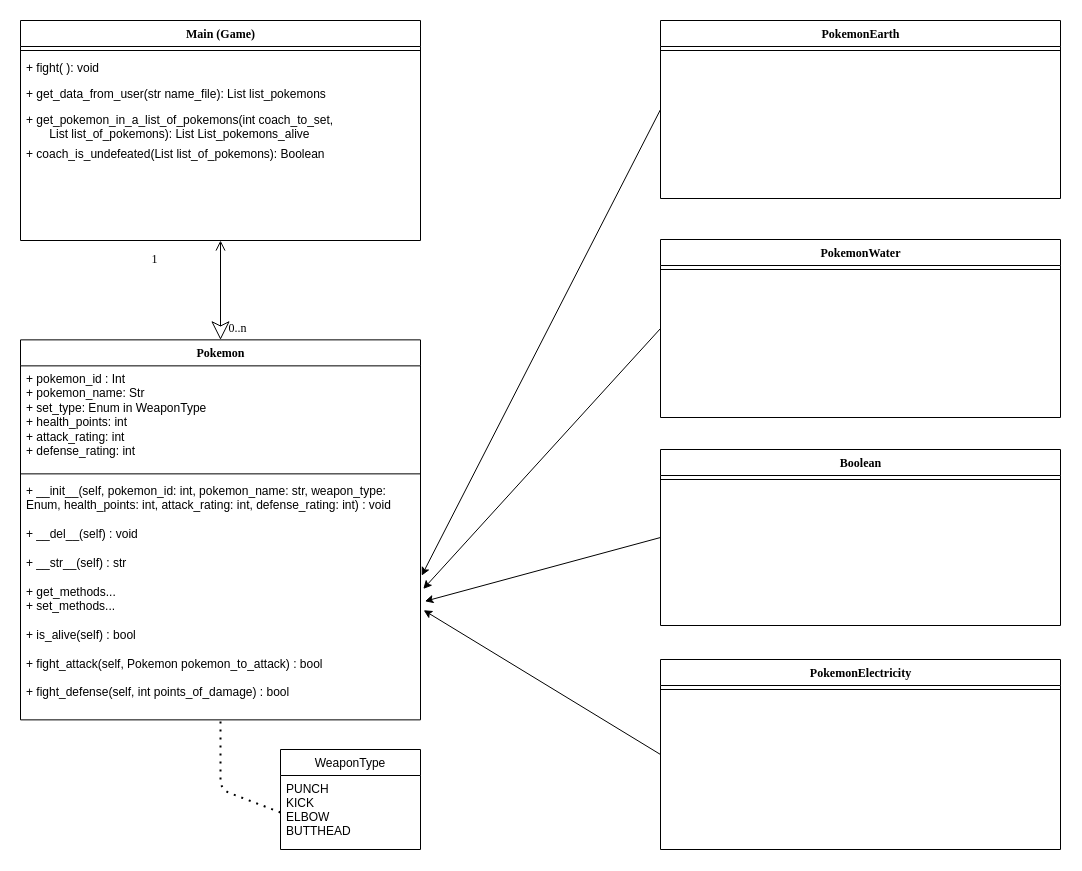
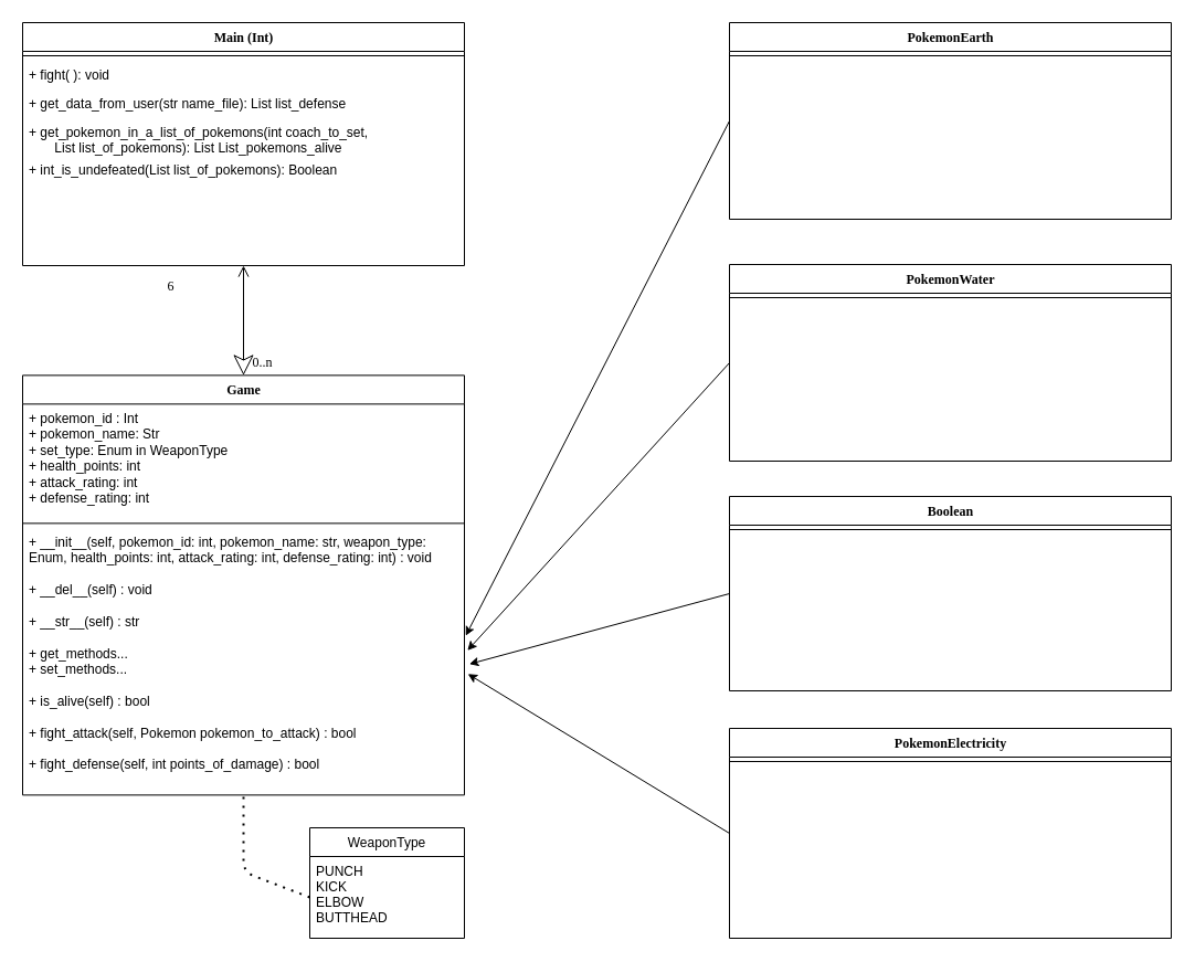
  <mxCell id="0" />
  <mxCell id="1" parent="0" />
- <mxCell id="2" value="Main (Game)" style="swimlane;html=1;fontStyle=1;align=center;verticalAlign=top;childLayout=stackLayout;horizontal=1;startSize=26;horizontalStack=0;resizeParent=1;resizeLast=0;collapsible=1;marginBottom=0;swimlaneFillColor=none;rounded=0;shadow=0;comic=0;labelBackgroundColor=none;strokeWidth=1;fillColor=none;fontFamily=Verdana;fontSize=12" parent="1" vertex="1"><mxGeometry x="20" y="20" width="400" height="220" as="geometry" /></mxCell>
+ <mxCell id="2" value="Main (Int)" style="swimlane;html=1;fontStyle=1;align=center;verticalAlign=top;childLayout=stackLayout;horizontal=1;startSize=26;horizontalStack=0;resizeParent=1;resizeLast=0;collapsible=1;marginBottom=0;swimlaneFillColor=none;rounded=0;shadow=0;comic=0;labelBackgroundColor=none;strokeWidth=1;fillColor=none;fontFamily=Verdana;fontSize=12" parent="1" vertex="1"><mxGeometry x="20" y="20" width="400" height="220" as="geometry" /></mxCell>
  <mxCell id="3" value="" style="line;html=1;strokeWidth=1;fillColor=none;align=left;verticalAlign=middle;spacingTop=-1;spacingLeft=3;spacingRight=3;rotatable=0;labelPosition=right;points=[];portConstraint=eastwest;" parent="2" vertex="1"><mxGeometry y="26" width="400" height="8" as="geometry" /></mxCell>
  <mxCell id="4" value="+ fight( ): void" style="text;html=1;strokeColor=none;fillColor=none;align=left;verticalAlign=top;spacingLeft=4;spacingRight=4;whiteSpace=wrap;overflow=hidden;rotatable=0;points=[[0,0.5],[1,0.5]];portConstraint=eastwest;" parent="2" vertex="1"><mxGeometry y="34" width="400" height="26" as="geometry" /></mxCell>
- <mxCell id="5" value="+ get_data_from_user(str name_file): List list_pokemons" style="text;html=1;strokeColor=none;fillColor=none;align=left;verticalAlign=top;spacingLeft=4;spacingRight=4;whiteSpace=wrap;overflow=hidden;rotatable=0;points=[[0,0.5],[1,0.5]];portConstraint=eastwest;" parent="2" vertex="1"><mxGeometry y="60" width="400" height="26" as="geometry" /></mxCell>
+ <mxCell id="5" value="+ get_data_from_user(str name_file): List list_defense" style="text;html=1;strokeColor=none;fillColor=none;align=left;verticalAlign=top;spacingLeft=4;spacingRight=4;whiteSpace=wrap;overflow=hidden;rotatable=0;points=[[0,0.5],[1,0.5]];portConstraint=eastwest;" parent="2" vertex="1"><mxGeometry y="60" width="400" height="26" as="geometry" /></mxCell>
  <mxCell id="6" value="+ get_pokemon_in_a_list_of_pokemons(int coach_to_set,&lt;br&gt;&amp;nbsp; &amp;nbsp; &amp;nbsp; &amp;nbsp;List list_of_pokemons): List List_pokemons_alive" style="text;html=1;strokeColor=none;fillColor=none;align=left;verticalAlign=top;spacingLeft=4;spacingRight=4;whiteSpace=wrap;overflow=hidden;rotatable=0;points=[[0,0.5],[1,0.5]];portConstraint=eastwest;" parent="2" vertex="1"><mxGeometry y="86" width="400" height="34" as="geometry" /></mxCell>
- <mxCell id="7" value="+ coach_is_undefeated(List list_of_pokemons): Boolean" style="text;html=1;strokeColor=none;fillColor=none;align=left;verticalAlign=top;spacingLeft=4;spacingRight=4;whiteSpace=wrap;overflow=hidden;rotatable=0;points=[[0,0.5],[1,0.5]];portConstraint=eastwest;" parent="2" vertex="1"><mxGeometry y="120" width="400" height="26" as="geometry" /></mxCell>
+ <mxCell id="7" value="+ int_is_undefeated(List list_of_pokemons): Boolean" style="text;html=1;strokeColor=none;fillColor=none;align=left;verticalAlign=top;spacingLeft=4;spacingRight=4;whiteSpace=wrap;overflow=hidden;rotatable=0;points=[[0,0.5],[1,0.5]];portConstraint=eastwest;" parent="2" vertex="1"><mxGeometry y="120" width="400" height="26" as="geometry" /></mxCell>
  <mxCell id="8" style="edgeStyle=none;html=1;exitX=0;exitY=0.5;exitDx=0;exitDy=0;entryX=1.007;entryY=0.459;entryDx=0;entryDy=0;entryPerimeter=0;" edge="1" parent="1" source="9" target="20"><mxGeometry relative="1" as="geometry"><mxPoint x="420" y="599" as="targetPoint" /></mxGeometry></mxCell>
  <mxCell id="9" value="PokemonWater" style="swimlane;html=1;fontStyle=1;align=center;verticalAlign=top;childLayout=stackLayout;horizontal=1;startSize=26;horizontalStack=0;resizeParent=1;resizeLast=0;collapsible=1;marginBottom=0;swimlaneFillColor=none;rounded=0;shadow=0;comic=0;labelBackgroundColor=none;strokeWidth=1;fillColor=none;fontFamily=Verdana;fontSize=12" parent="1" vertex="1"><mxGeometry x="660" y="239" width="400" height="178" as="geometry" /></mxCell>
  <mxCell id="10" value="" style="line;html=1;strokeWidth=1;fillColor=none;align=left;verticalAlign=middle;spacingTop=-1;spacingLeft=3;spacingRight=3;rotatable=0;labelPosition=right;points=[];portConstraint=eastwest;" parent="9" vertex="1"><mxGeometry y="26" width="400" height="8" as="geometry" /></mxCell>
  <mxCell id="11" style="edgeStyle=none;html=1;exitX=0;exitY=0.5;exitDx=0;exitDy=0;entryX=1.011;entryY=0.51;entryDx=0;entryDy=0;entryPerimeter=0;" edge="1" parent="1" source="12" target="20"><mxGeometry relative="1" as="geometry"><mxPoint x="420" y="609" as="targetPoint" /></mxGeometry></mxCell>
  <mxCell id="12" value="Boolean" style="swimlane;html=1;fontStyle=1;align=center;verticalAlign=top;childLayout=stackLayout;horizontal=1;startSize=26;horizontalStack=0;resizeParent=1;resizeLast=0;collapsible=1;marginBottom=0;swimlaneFillColor=none;rounded=0;shadow=0;comic=0;labelBackgroundColor=none;strokeWidth=1;fillColor=none;fontFamily=Verdana;fontSize=12" parent="1" vertex="1"><mxGeometry x="660" y="449" width="400" height="176" as="geometry" /></mxCell>
  <mxCell id="13" value="" style="line;html=1;strokeWidth=1;fillColor=none;align=left;verticalAlign=middle;spacingTop=-1;spacingLeft=3;spacingRight=3;rotatable=0;labelPosition=right;points=[];portConstraint=eastwest;" parent="12" vertex="1"><mxGeometry y="26" width="400" height="8" as="geometry" /></mxCell>
  <mxCell id="14" style="edgeStyle=none;html=1;exitX=0;exitY=0.5;exitDx=0;exitDy=0;entryX=1.008;entryY=0.547;entryDx=0;entryDy=0;entryPerimeter=0;" edge="1" parent="1" source="15" target="20"><mxGeometry relative="1" as="geometry" /></mxCell>
  <mxCell id="15" value="PokemonElectricity" style="swimlane;html=1;fontStyle=1;align=center;verticalAlign=top;childLayout=stackLayout;horizontal=1;startSize=26;horizontalStack=0;resizeParent=1;resizeLast=0;collapsible=1;marginBottom=0;swimlaneFillColor=none;rounded=0;shadow=0;comic=0;labelBackgroundColor=none;strokeWidth=1;fillColor=none;fontFamily=Verdana;fontSize=12" parent="1" vertex="1"><mxGeometry x="660" y="659" width="400" height="190" as="geometry" /></mxCell>
  <mxCell id="16" value="" style="line;html=1;strokeWidth=1;fillColor=none;align=left;verticalAlign=middle;spacingTop=-1;spacingLeft=3;spacingRight=3;rotatable=0;labelPosition=right;points=[];portConstraint=eastwest;" parent="15" vertex="1"><mxGeometry y="26" width="400" height="8" as="geometry" /></mxCell>
- <mxCell id="17" value="Pokemon" style="swimlane;html=1;fontStyle=1;align=center;verticalAlign=top;childLayout=stackLayout;horizontal=1;startSize=26;horizontalStack=0;resizeParent=1;resizeLast=0;collapsible=1;marginBottom=0;swimlaneFillColor=none;rounded=0;shadow=0;comic=0;labelBackgroundColor=none;strokeWidth=1;fillColor=none;fontFamily=Verdana;fontSize=12" parent="1" vertex="1"><mxGeometry x="20" y="339.36" width="400" height="380" as="geometry" /></mxCell>
+ <mxCell id="17" value="Game" style="swimlane;html=1;fontStyle=1;align=center;verticalAlign=top;childLayout=stackLayout;horizontal=1;startSize=26;horizontalStack=0;resizeParent=1;resizeLast=0;collapsible=1;marginBottom=0;swimlaneFillColor=none;rounded=0;shadow=0;comic=0;labelBackgroundColor=none;strokeWidth=1;fillColor=none;fontFamily=Verdana;fontSize=12" parent="1" vertex="1"><mxGeometry x="20" y="339.36" width="400" height="380" as="geometry" /></mxCell>
  <mxCell id="18" value="+ pokemon_id : Int&lt;br&gt;+ pokemon_name: Str&lt;br&gt;+ set_type: Enum in WeaponType&lt;br&gt;+ health_points: int&lt;br&gt;+ attack_rating: int&lt;br&gt;+ defense_rating: int" style="text;html=1;strokeColor=none;fillColor=none;align=left;verticalAlign=top;spacingLeft=4;spacingRight=4;whiteSpace=wrap;overflow=hidden;rotatable=0;points=[[0,0.5],[1,0.5]];portConstraint=eastwest;" parent="17" vertex="1"><mxGeometry y="26" width="400" height="104" as="geometry" /></mxCell>
  <mxCell id="19" value="" style="line;html=1;strokeWidth=1;fillColor=none;align=left;verticalAlign=middle;spacingTop=-1;spacingLeft=3;spacingRight=3;rotatable=0;labelPosition=right;points=[];portConstraint=eastwest;" parent="17" vertex="1"><mxGeometry y="130" width="400" height="8" as="geometry" /></mxCell>
  <mxCell id="20" value="+ __init__(self, pokemon_id: int, pokemon_name: str, weapon_type: Enum, health_points: int, attack_rating: int, defense_rating: int) : void&lt;br&gt;&lt;br&gt;+ __del__(self) : void&lt;br&gt;&lt;br&gt;+ __str__(self) : str&lt;br&gt;&lt;br&gt;+ get_methods...&lt;br&gt;+ set_methods...&lt;br&gt;&lt;br&gt;+ is_alive(self) : bool&lt;br&gt;&lt;br&gt;+ fight_attack(self, Pokemon pokemon_to_attack) : bool&lt;br&gt;&lt;br&gt;+ fight_defense(self, int points_of_damage) : bool" style="text;html=1;strokeColor=none;fillColor=none;align=left;verticalAlign=top;spacingLeft=4;spacingRight=4;whiteSpace=wrap;overflow=hidden;rotatable=0;points=[[0,0.5],[1,0.5]];portConstraint=eastwest;" parent="17" vertex="1"><mxGeometry y="138" width="400" height="242" as="geometry" /></mxCell>
  <mxCell id="21" style="edgeStyle=orthogonalEdgeStyle;rounded=0;html=1;labelBackgroundColor=none;startArrow=open;startFill=0;startSize=8;endArrow=classic;endFill=0;endSize=16;fontFamily=Verdana;fontSize=12;entryX=0.5;entryY=0;entryDx=0;entryDy=0;exitX=0.5;exitY=1;exitDx=0;exitDy=0;" parent="1" source="2" target="17" edge="1"><mxGeometry relative="1" as="geometry"><Array as="points" /><mxPoint x="160" y="261" as="sourcePoint" /><mxPoint x="80" y="299" as="targetPoint" /></mxGeometry></mxCell>
  <mxCell id="22" value="0..n" style="text;html=1;resizable=0;points=[];align=center;verticalAlign=middle;labelBackgroundColor=none;fontSize=12;fontFamily=Verdana" parent="21" vertex="1" connectable="0"><mxGeometry x="0.858" y="2" relative="1" as="geometry"><mxPoint x="14.01" y="-4.69" as="offset" /></mxGeometry></mxCell>
- <mxCell id="23" value="1&lt;br&gt;" style="text;html=1;resizable=0;points=[];align=center;verticalAlign=middle;labelBackgroundColor=none;fontSize=12;fontFamily=Verdana" parent="1" vertex="1" connectable="0"><mxGeometry x="246.01" y="332.31" as="geometry"><mxPoint x="-93" y="-74" as="offset" /></mxGeometry></mxCell>
+ <mxCell id="23" value="6&lt;br&gt;" style="text;html=1;resizable=0;points=[];align=center;verticalAlign=middle;labelBackgroundColor=none;fontSize=12;fontFamily=Verdana" parent="1" vertex="1" connectable="0"><mxGeometry x="246.01" y="332.31" as="geometry"><mxPoint x="-93" y="-74" as="offset" /></mxGeometry></mxCell>
  <mxCell id="24" style="edgeStyle=none;html=1;exitX=0;exitY=0.5;exitDx=0;exitDy=0;entryX=1.003;entryY=0.404;entryDx=0;entryDy=0;entryPerimeter=0;" edge="1" parent="1" source="25" target="20"><mxGeometry relative="1" as="geometry" /></mxCell>
  <mxCell id="25" value="PokemonEarth" style="swimlane;html=1;fontStyle=1;align=center;verticalAlign=top;childLayout=stackLayout;horizontal=1;startSize=26;horizontalStack=0;resizeParent=1;resizeLast=0;collapsible=1;marginBottom=0;swimlaneFillColor=none;rounded=0;shadow=0;comic=0;labelBackgroundColor=none;strokeWidth=1;fillColor=none;fontFamily=Verdana;fontSize=12" parent="1" vertex="1"><mxGeometry x="660" y="20" width="400" height="178" as="geometry" /></mxCell>
  <mxCell id="26" value="" style="line;html=1;strokeWidth=1;fillColor=none;align=left;verticalAlign=middle;spacingTop=-1;spacingLeft=3;spacingRight=3;rotatable=0;labelPosition=right;points=[];portConstraint=eastwest;" parent="25" vertex="1"><mxGeometry y="26" width="400" height="8" as="geometry" /></mxCell>
  <mxCell id="27" value="WeaponType" style="swimlane;fontStyle=0;childLayout=stackLayout;horizontal=1;startSize=26;fillColor=none;horizontalStack=0;resizeParent=1;resizeParentMax=0;resizeLast=0;collapsible=1;marginBottom=0;" parent="1" vertex="1"><mxGeometry x="280" y="749" width="140" height="100" as="geometry" /></mxCell>
  <mxCell id="28" value="PUNCH&#10;KICK&#10;ELBOW&#10;BUTTHEAD" style="text;strokeColor=none;fillColor=none;align=left;verticalAlign=top;spacingLeft=4;spacingRight=4;overflow=hidden;rotatable=0;points=[[0,0.5],[1,0.5]];portConstraint=eastwest;" parent="27" vertex="1"><mxGeometry y="26" width="140" height="74" as="geometry" /></mxCell>
  <mxCell id="29" value="" style="endArrow=none;dashed=1;html=1;dashPattern=1 3;strokeWidth=2;exitX=0;exitY=0.5;exitDx=0;exitDy=0;" edge="1" parent="1" source="28" target="20"><mxGeometry width="50" height="50" relative="1" as="geometry"><mxPoint x="140" y="824" as="sourcePoint" /><mxPoint x="190" y="774" as="targetPoint" /><Array as="points"><mxPoint x="220" y="789" /></Array></mxGeometry></mxCell>
